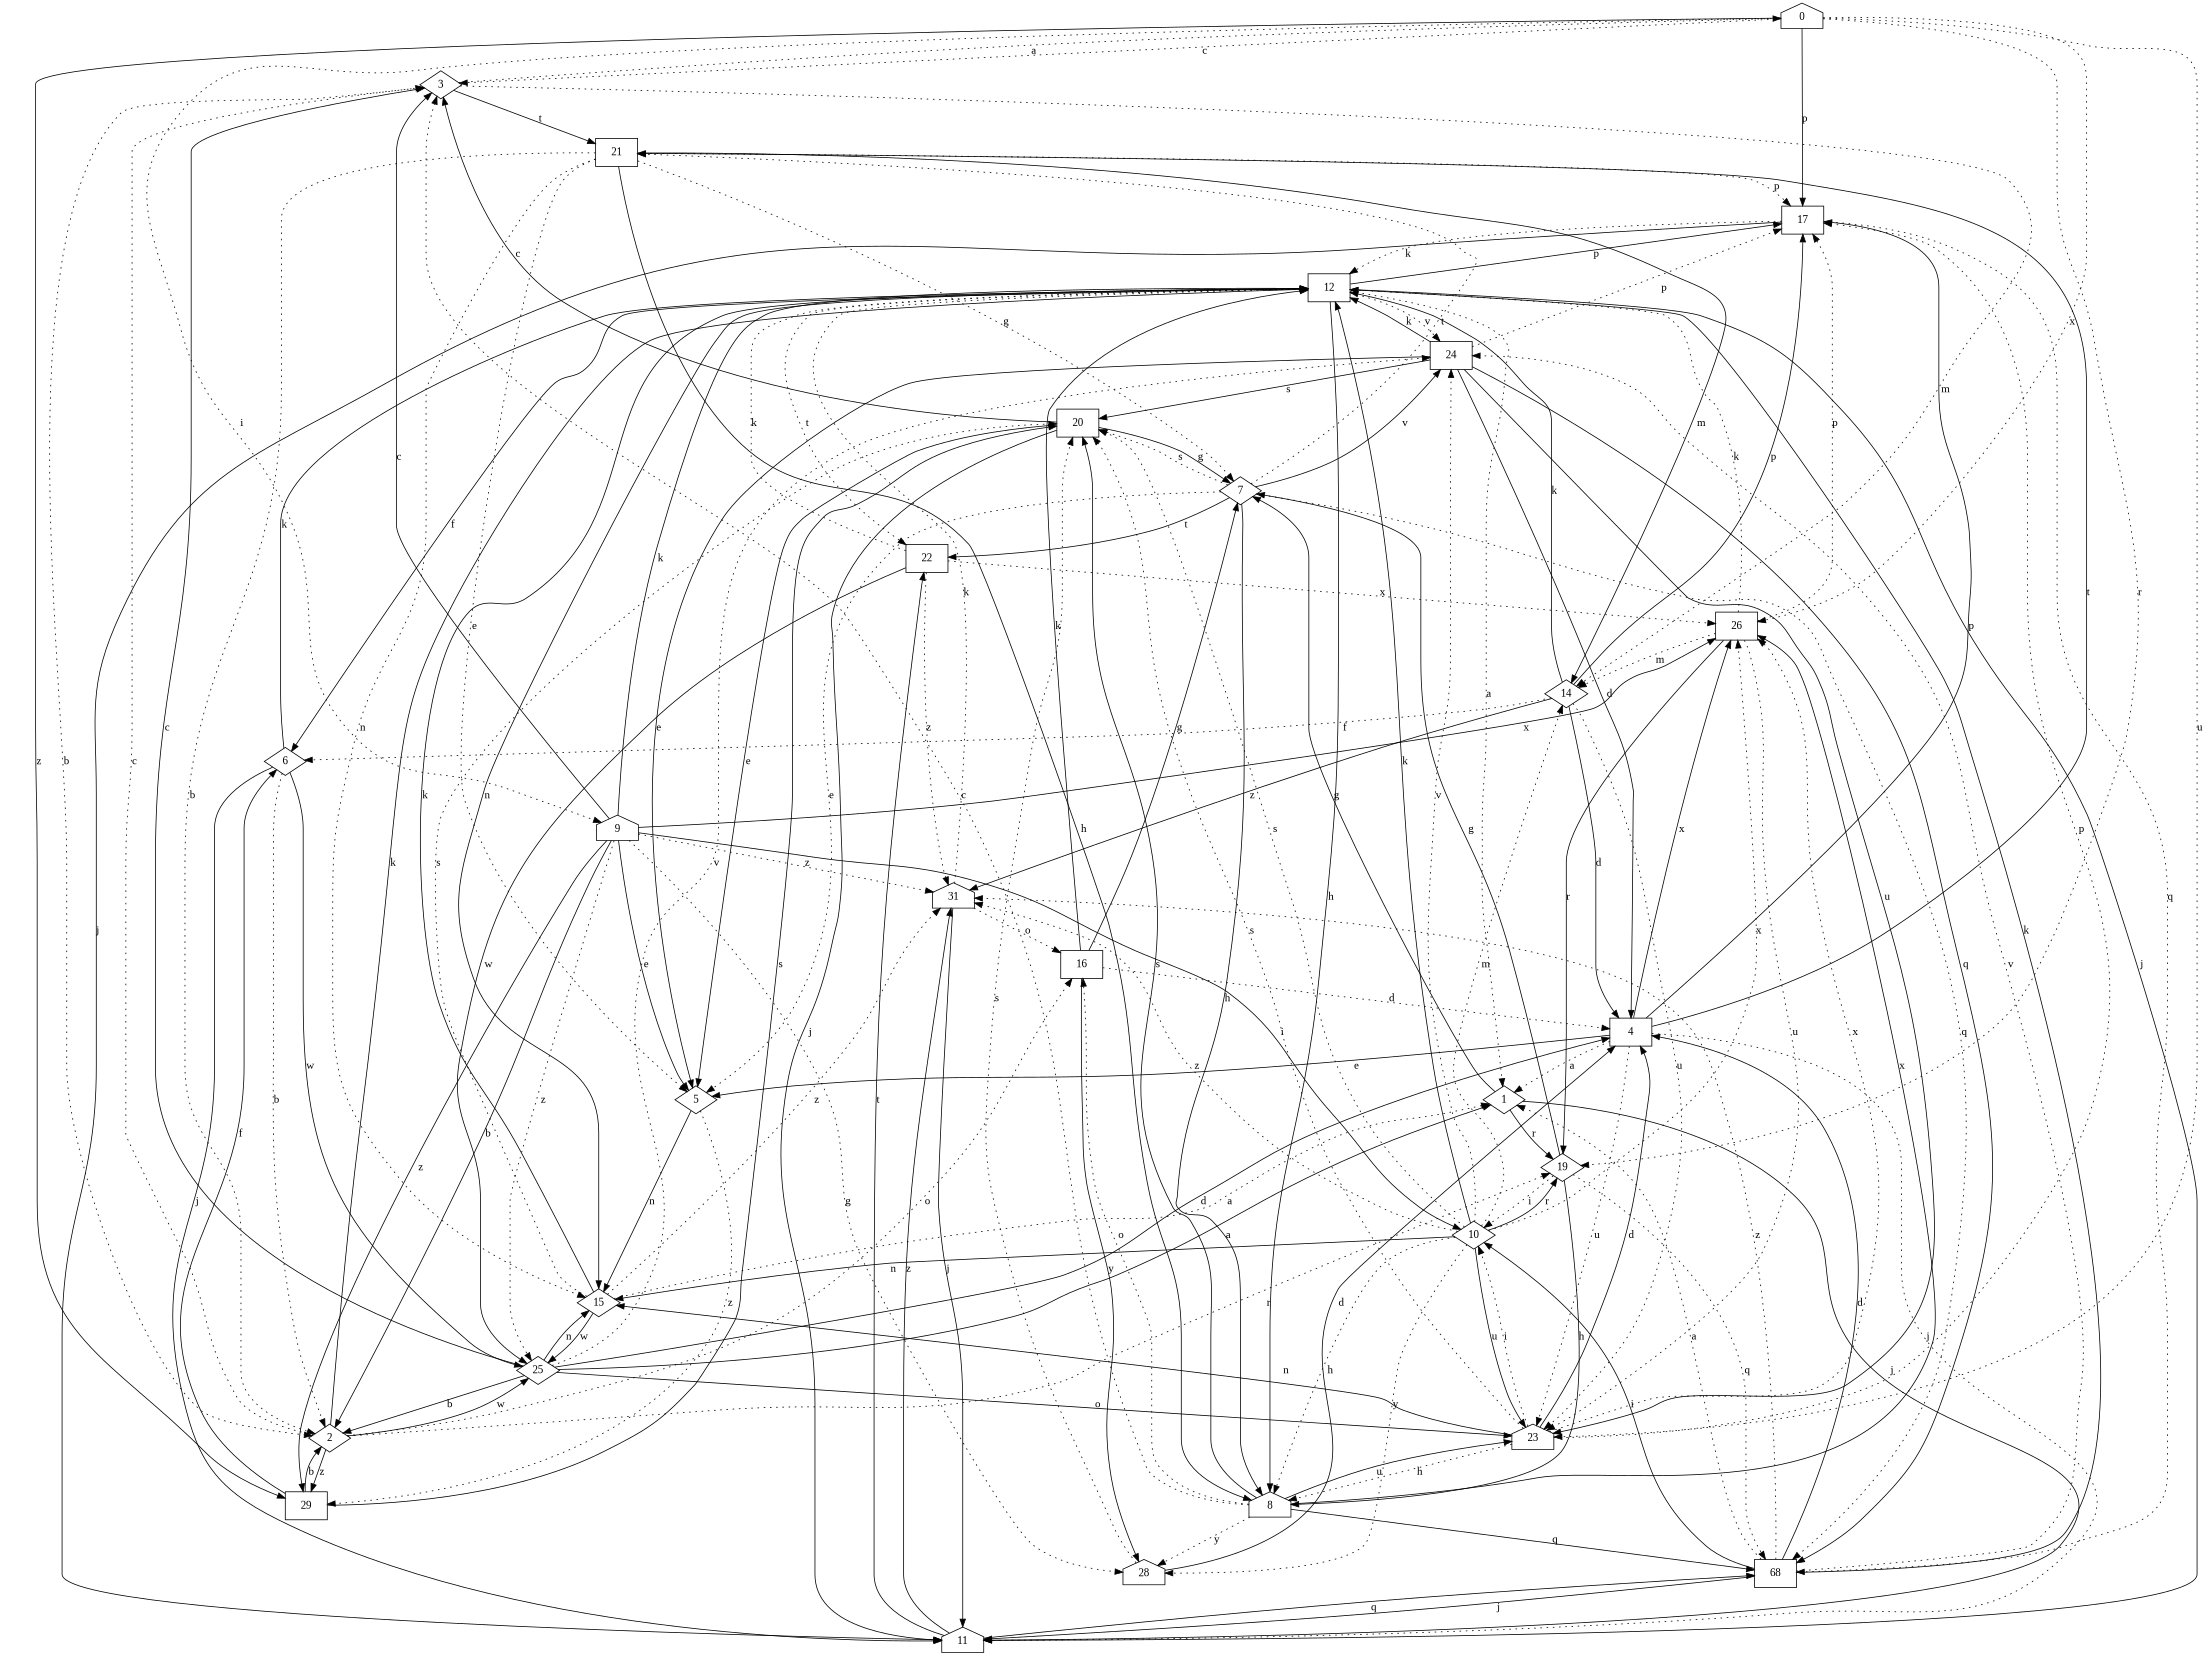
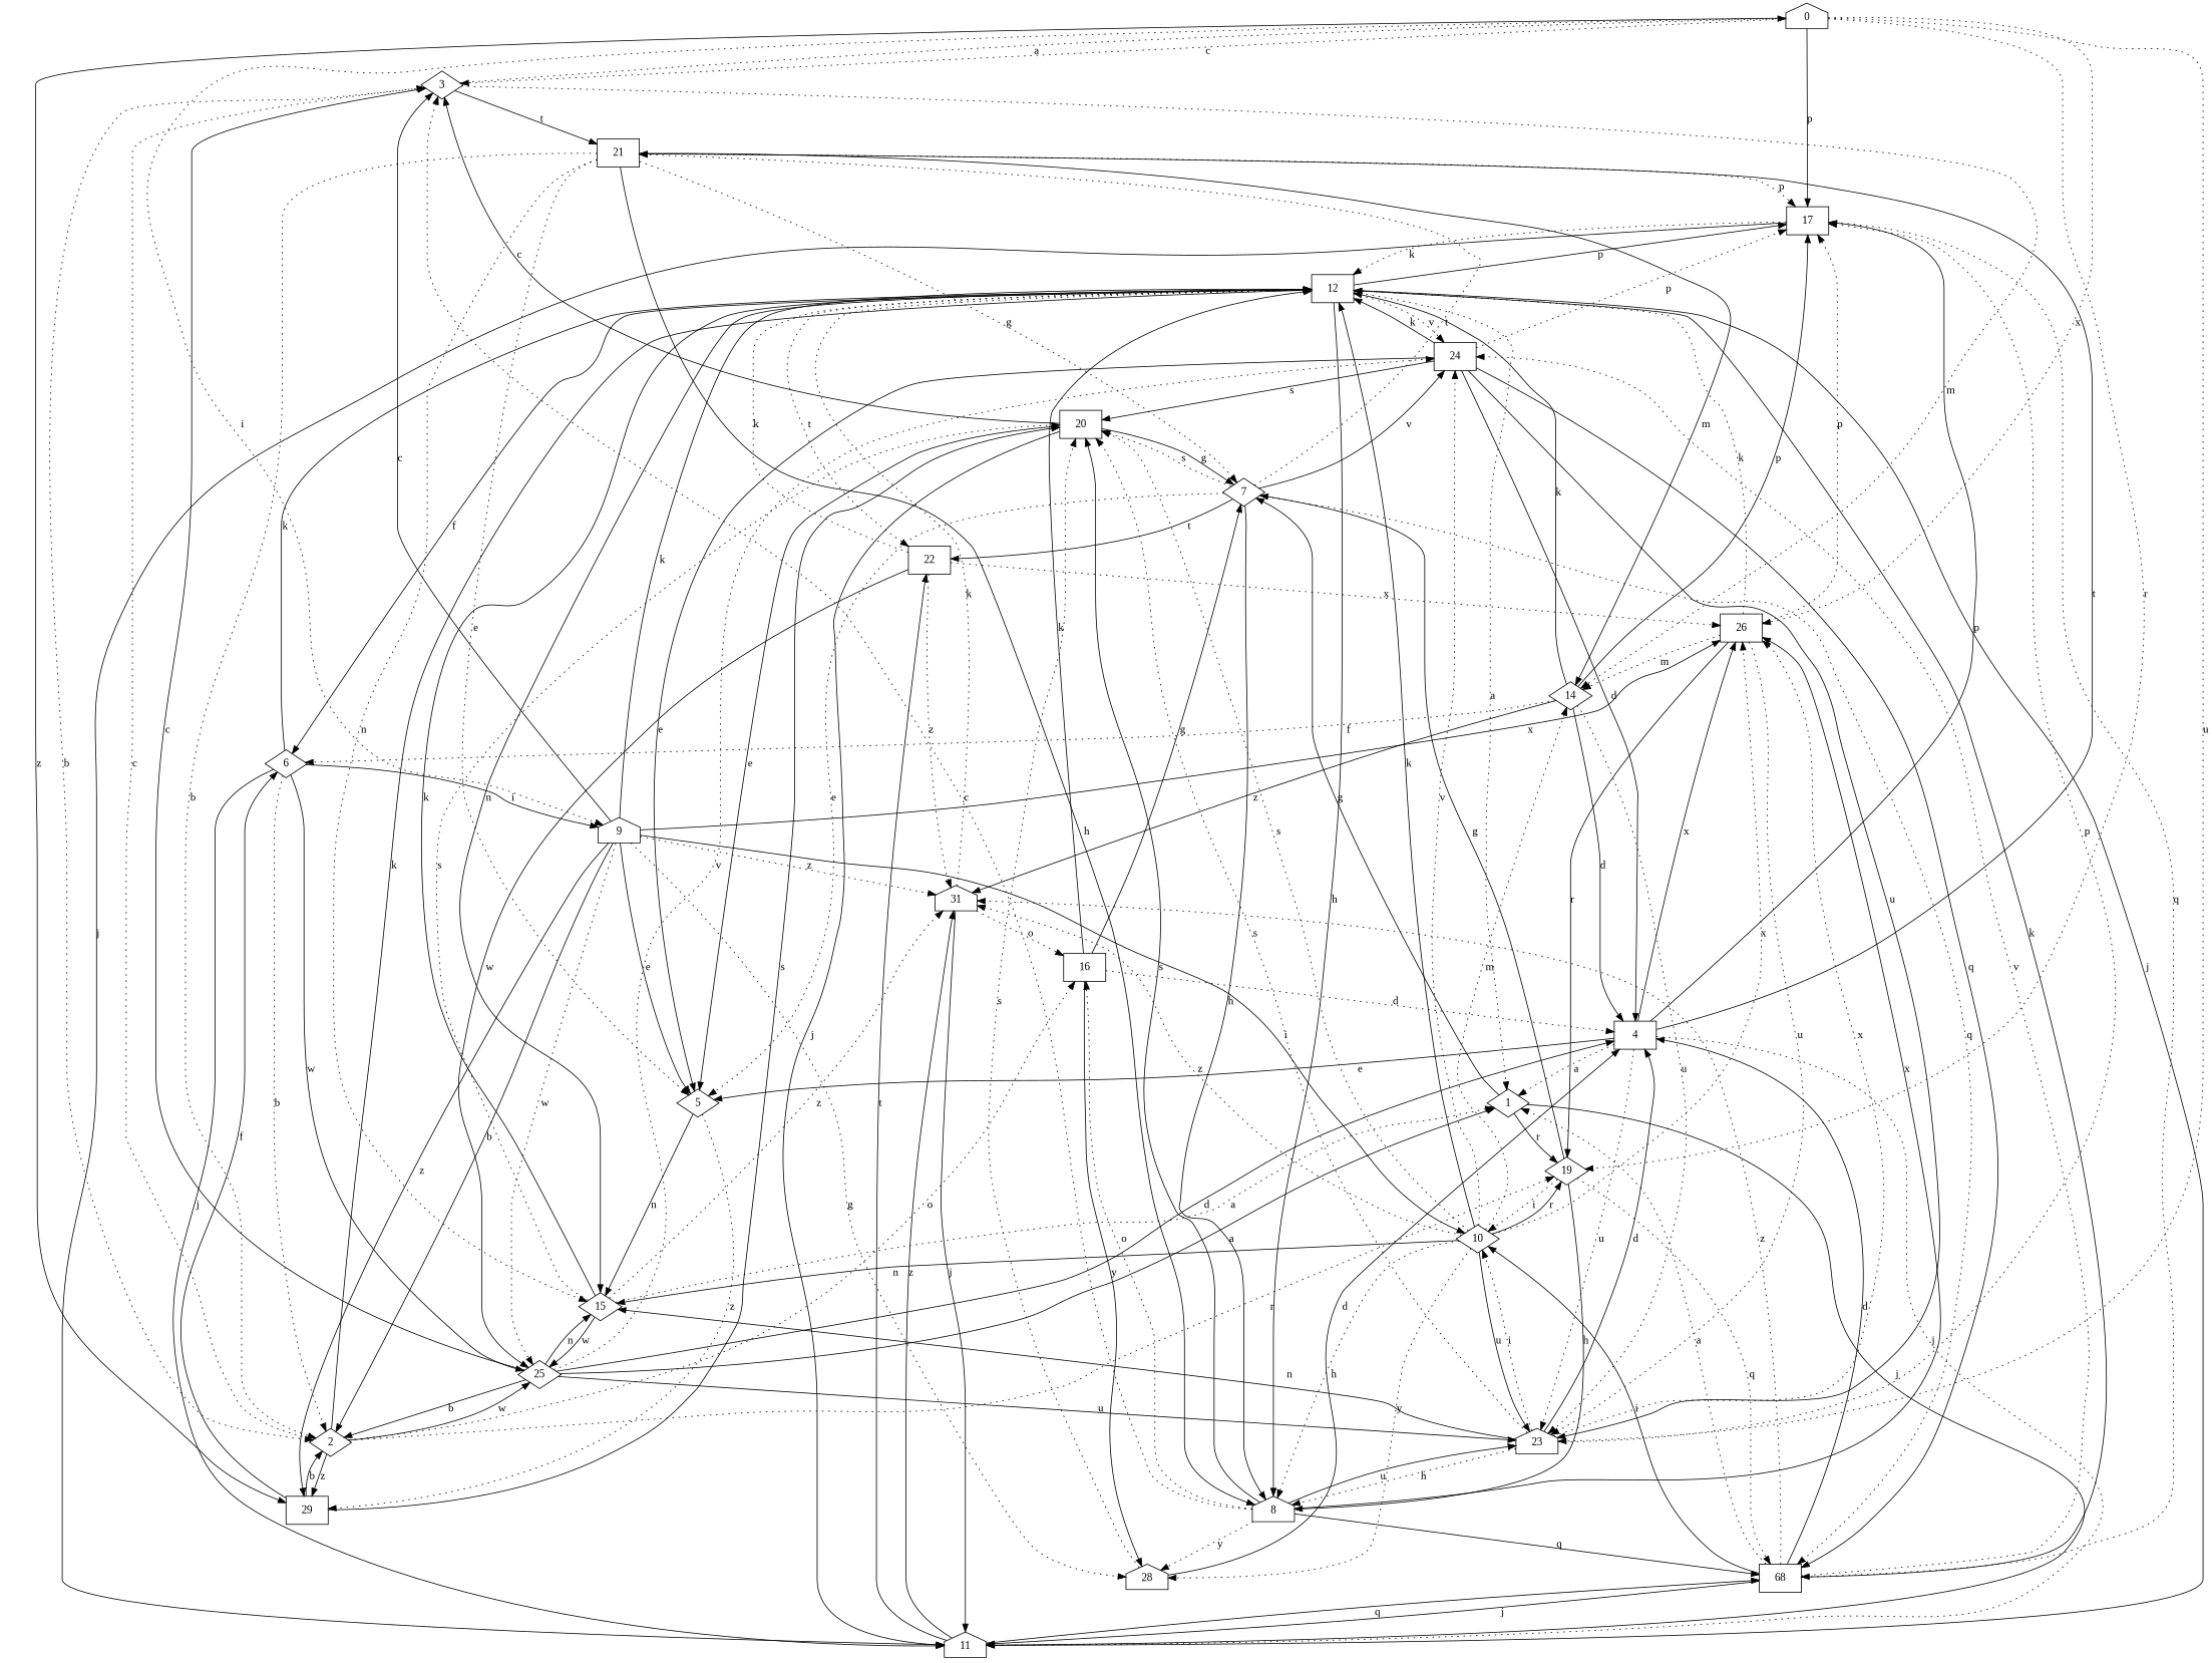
  strict digraph {
    fontname="Liberation Serif"
    node [fontname="Liberation Serif" shape=diamond]
    edge [fontname="Liberation Serif" style=solid]
    0 [shape=house]
    3
    9 [shape=house]
    17 [shape=box]
    19
    23 [shape=house]
    26 [shape=box]
    29 [shape=box]
    2
    14
    21 [shape=box]
    12 [shape=box]
    25
    5
    28 [shape=house]
    10
    31 [shape=house]
    11 [shape=house]
    n19 [label=68 shape=box]
    7
    8 [shape=house]
    4 [shape=box]
    15
    20 [shape=box]
    6
    1
    22 [shape=box]
    24 [shape=box]
    16 [shape=box]
    0 -> 3 [label=c style=dotted]
    0 -> 9 [label=i style=dotted]
    0 -> 17 [label=p]
    0 -> 19 [label=r style=dotted]
    0 -> 23 [label=u style=dotted]
    0 -> 26 [label=x style=dotted]
    0 -> 29 [label=z]
    3 -> 0 [label=a style=dotted]
    3 -> 2 [label=b style=dotted]
    3 -> 14 [label=m style=dotted]
    3 -> 21 [label=t]
    9 -> 3 [label=c]
    9 -> 26 [label=x]
    9 -> 29 [label=z]
    9 -> 2 [label=b]
    9 -> 12 [label=k]
-   9 -> 25 [label=z style=dotted]
+   9 -> 25 [label=w style=dotted]
    9 -> 5 [label=e]
    9 -> 28 [label=g style=dotted]
    9 -> 10 [label=i]
    9 -> 31 [label=z style=dotted]
    17 -> 12 [label=k style=dotted]
    17 -> 11 [label=j]
    17 -> n19 [label=q style=dotted]
    19 -> 10 [label=i style=dotted]
    19 -> n19 [label=q style=dotted]
    19 -> 7 [label=g]
    19 -> 8 [label=h]
    23 -> 17 [label=p style=dotted]
    23 -> 26 [label=x style=dotted]
    23 -> 10 [label=i style=dotted]
    23 -> 8 [label=h style=dotted]
    23 -> 4 [label=d]
    23 -> 15 [label=n]
    23 -> 20 [label=s style=dotted]
    26 -> 17 [label=p style=dotted]
    26 -> 19 [label=r]
    26 -> 23 [label=u style=dotted]
    26 -> 14 [label=m style=dotted]
    26 -> 12 [label=k style=dotted]
    29 -> 2 [label=b]
    29 -> 20 [label=s]
    29 -> 6 [label=f]
    2 -> 3 [label=c style=dotted]
    2 -> 19 [label=r style=dotted]
    2 -> 29 [label=z]
    2 -> 12 [label=k]
    2 -> 25 [label=w]
    2 -> 16 [label=o style=dotted]
    14 -> 17 [label=p]
    14 -> 23 [label=u style=dotted]
    14 -> 12 [label=k]
    14 -> 31 [label=z]
    14 -> 4 [label=d]
    14 -> 6 [label=f style=dotted]
    21 -> 17 [label=p style=dotted]
    21 -> 2 [label=b style=dotted]
    21 -> 14 [label=m]
    21 -> 5 [label=e style=dotted]
    21 -> 7 [label=g style=dotted]
    21 -> 8 [label=h]
    21 -> 15 [label=n style=dotted]
    12 -> 17 [label=p]
    12 -> 11 [label=j]
    12 -> 8 [label=h]
    12 -> 15 [label=n]
    12 -> 6 [label=f]
    12 -> 1 [label=a style=dotted]
    12 -> 22 [label=t style=dotted]
    12 -> 24 [label=v style=dotted]
    25 -> 3 [label=c]
-   25 -> 23 [label=o]
+   25 -> 23 [label=u]
    25 -> 2 [label=b]
    25 -> 4 [label=d]
    25 -> 15 [label=n]
    25 -> 1 [label=a]
    25 -> 24 [label=v style=dotted]
    5 -> 29 [label=z style=dotted]
    5 -> 15 [label=n]
    28 -> 4 [label=d]
    28 -> 20 [label=s style=dotted]
    10 -> 19 [label=r]
    10 -> 23 [label=u]
    10 -> 26 [label=x style=dotted]
    10 -> 14 [label=m style=dotted]
    10 -> 12 [label=k]
    10 -> 28 [label=y style=dotted]
    10 -> 31 [label=z style=dotted]
    10 -> 8 [label=h style=dotted]
    10 -> 15 [label=n]
    10 -> 20 [label=s style=dotted]
    10 -> 24 [label=v style=dotted]
    31 -> 12 [label=k style=dotted]
    31 -> 11 [label=j]
    31 -> 16 [label=o style=dotted]
    11 -> 31 [label=z]
    11 -> n19 [label=q]
    11 -> 22 [label=t]
    n19 -> 12 [label=k]
    n19 -> 10 [label=i]
    n19 -> 31 [label=z style=dotted]
    n19 -> 11 [label=j]
    n19 -> 4 [label=d]
    n19 -> 1 [label=a style=dotted]
    n19 -> 24 [label=v style=dotted]
    7 -> 21 [label=t style=dotted]
    7 -> 5 [label=e style=dotted]
    7 -> n19 [label=q style=dotted]
    7 -> 8 [label=h]
    7 -> 20 [label=s style=dotted]
    7 -> 22 [label=t]
    7 -> 24 [label=v]
    8 -> 3 [label=c style=dotted]
    8 -> 23 [label=u]
    8 -> 26 [label=x]
    8 -> 28 [label=y style=dotted]
    8 -> n19 [label=q]
    8 -> 20 [label=s]
    8 -> 16 [label=o style=dotted]
    4 -> 17 [label=p]
    4 -> 23 [label=u style=dotted]
    4 -> 26 [label=x]
    4 -> 21 [label=t]
    4 -> 5 [label=e]
    4 -> 11 [label=j style=dotted]
    4 -> 1 [label=a style=dotted]
    15 -> 12 [label=k]
    15 -> 25 [label=w]
    15 -> 31 [label=z style=dotted]
    15 -> 20 [label=s style=dotted]
    15 -> 1 [label=a style=dotted]
    20 -> 3 [label=c]
    20 -> 5 [label=e]
    20 -> 11 [label=j]
    20 -> 7 [label=g]
+   6 -> 9 [label=i]
    6 -> 2 [label=b style=dotted]
    6 -> 12 [label=k]
    6 -> 25 [label=w]
    6 -> 11 [label=j]
    1 -> 19 [label=r]
    1 -> 11 [label=j]
    1 -> 7 [label=g]
    22 -> 26 [label=x style=dotted]
    22 -> 12 [label=k style=dotted]
    22 -> 25 [label=w]
    22 -> 31 [label=z style=dotted]
    24 -> 17 [label=p style=dotted]
    24 -> 23 [label=u]
    24 -> 12 [label=k]
    24 -> 5 [label=e]
    24 -> n19 [label=q]
    24 -> 4 [label=d]
    24 -> 20 [label=s]
    16 -> 12 [label=k]
    16 -> 28 [label=y]
    16 -> 7 [label=g]
    16 -> 4 [label=d style=dotted]
  }
